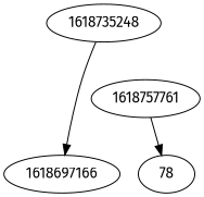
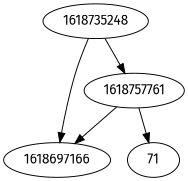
  strict digraph {
    fontname="Fira Sans"
    node [fontname="Fira Sans"]
    edge [fontname="Fira Sans"]
    n1 [label=1618757761]
    1618735248
    1618697166
-   78
+   78 [label=71]
+   n1 -> 1618697166
    n1 -> 78
+   1618735248 -> n1
    1618735248 -> 1618697166
  }
